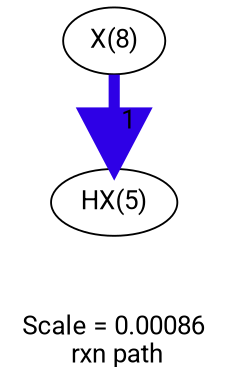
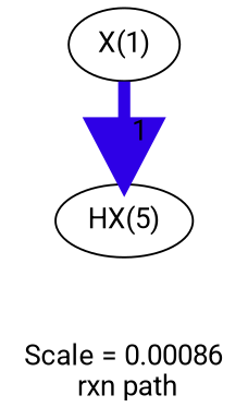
  digraph {
    fontname=Roboto
    label="Scale = 0.00086\l rxn path"
    node [fontname=Roboto]
-   n1 [label="X(8)"]
+   n1 [label="X(1)"]
    n2 [label="HX(5)"]
    n1 -> n2 [arrowsize=3 color="0.7, 1.5, 0.9" fontname=Roboto label=" 1" style="setlinewidth(6)"]
  }
